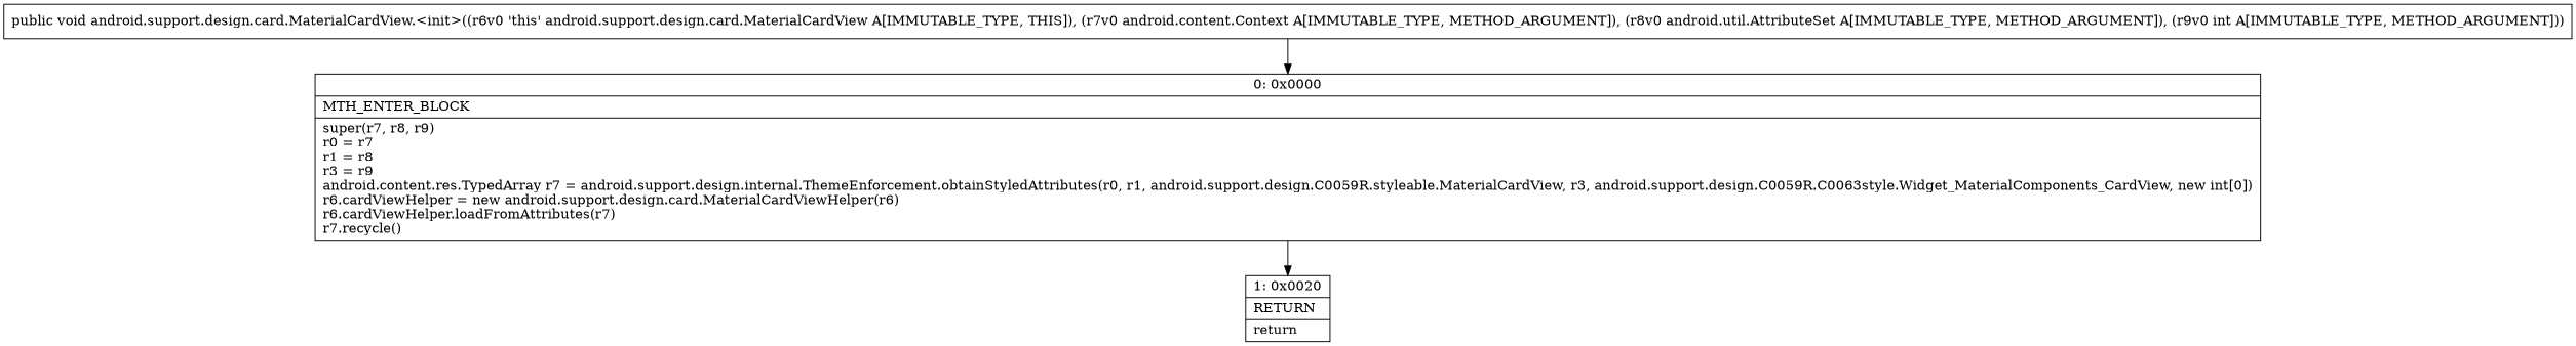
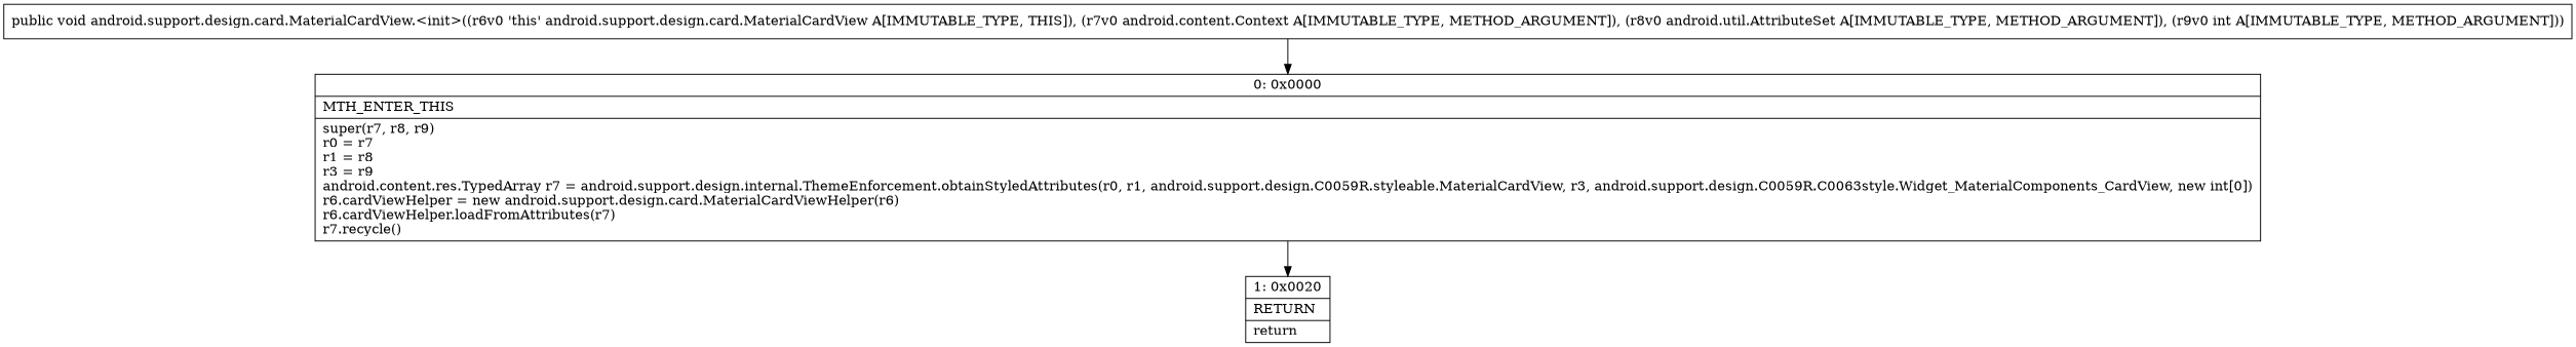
  digraph {
    node [shape=record]
-   n1 [label="{0\:\ 0x0000|MTH_ENTER_BLOCK\l|super(r7, r8, r9)\lr0 = r7\lr1 = r8\lr3 = r9\landroid.content.res.TypedArray r7 = android.support.design.internal.ThemeEnforcement.obtainStyledAttributes(r0, r1, android.support.design.C0059R.styleable.MaterialCardView, r3, android.support.design.C0059R.C0063style.Widget_MaterialComponents_CardView, new int[0])\lr6.cardViewHelper = new android.support.design.card.MaterialCardViewHelper(r6)\lr6.cardViewHelper.loadFromAttributes(r7)\lr7.recycle()\l}"]
+   n1 [label="{0\:\ 0x0000|MTH_ENTER_THIS\l|super(r7, r8, r9)\lr0 = r7\lr1 = r8\lr3 = r9\landroid.content.res.TypedArray r7 = android.support.design.internal.ThemeEnforcement.obtainStyledAttributes(r0, r1, android.support.design.C0059R.styleable.MaterialCardView, r3, android.support.design.C0059R.C0063style.Widget_MaterialComponents_CardView, new int[0])\lr6.cardViewHelper = new android.support.design.card.MaterialCardViewHelper(r6)\lr6.cardViewHelper.loadFromAttributes(r7)\lr7.recycle()\l}"]
    n2 [label="{1\:\ 0x0020|RETURN\l|return\l}"]
    n3 [label="{public void android.support.design.card.MaterialCardView.\<init\>((r6v0 'this' android.support.design.card.MaterialCardView A[IMMUTABLE_TYPE, THIS]), (r7v0 android.content.Context A[IMMUTABLE_TYPE, METHOD_ARGUMENT]), (r8v0 android.util.AttributeSet A[IMMUTABLE_TYPE, METHOD_ARGUMENT]), (r9v0 int A[IMMUTABLE_TYPE, METHOD_ARGUMENT])) }"]
    n1 -> n2
    n3 -> n1
  }
